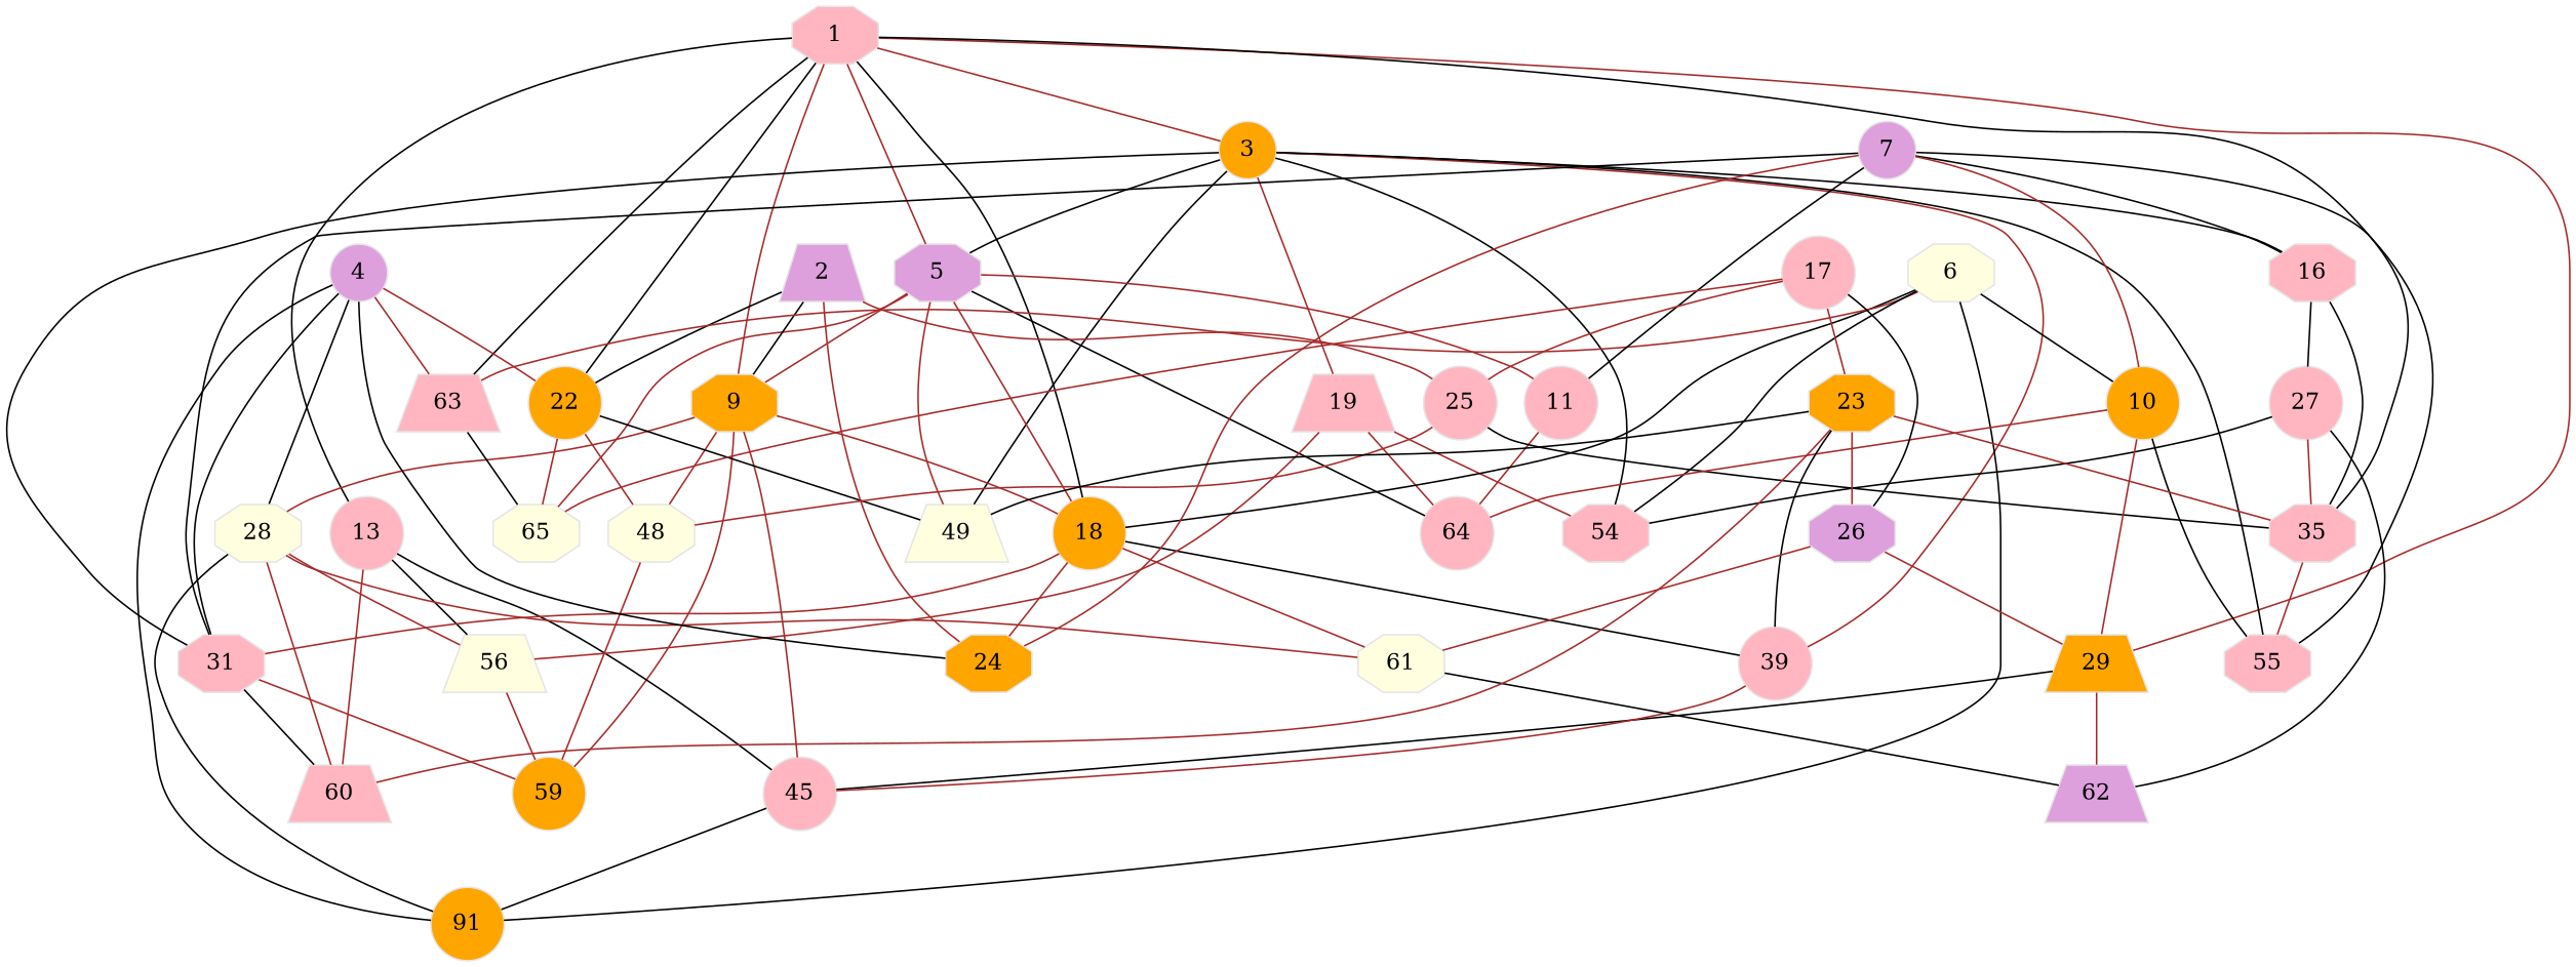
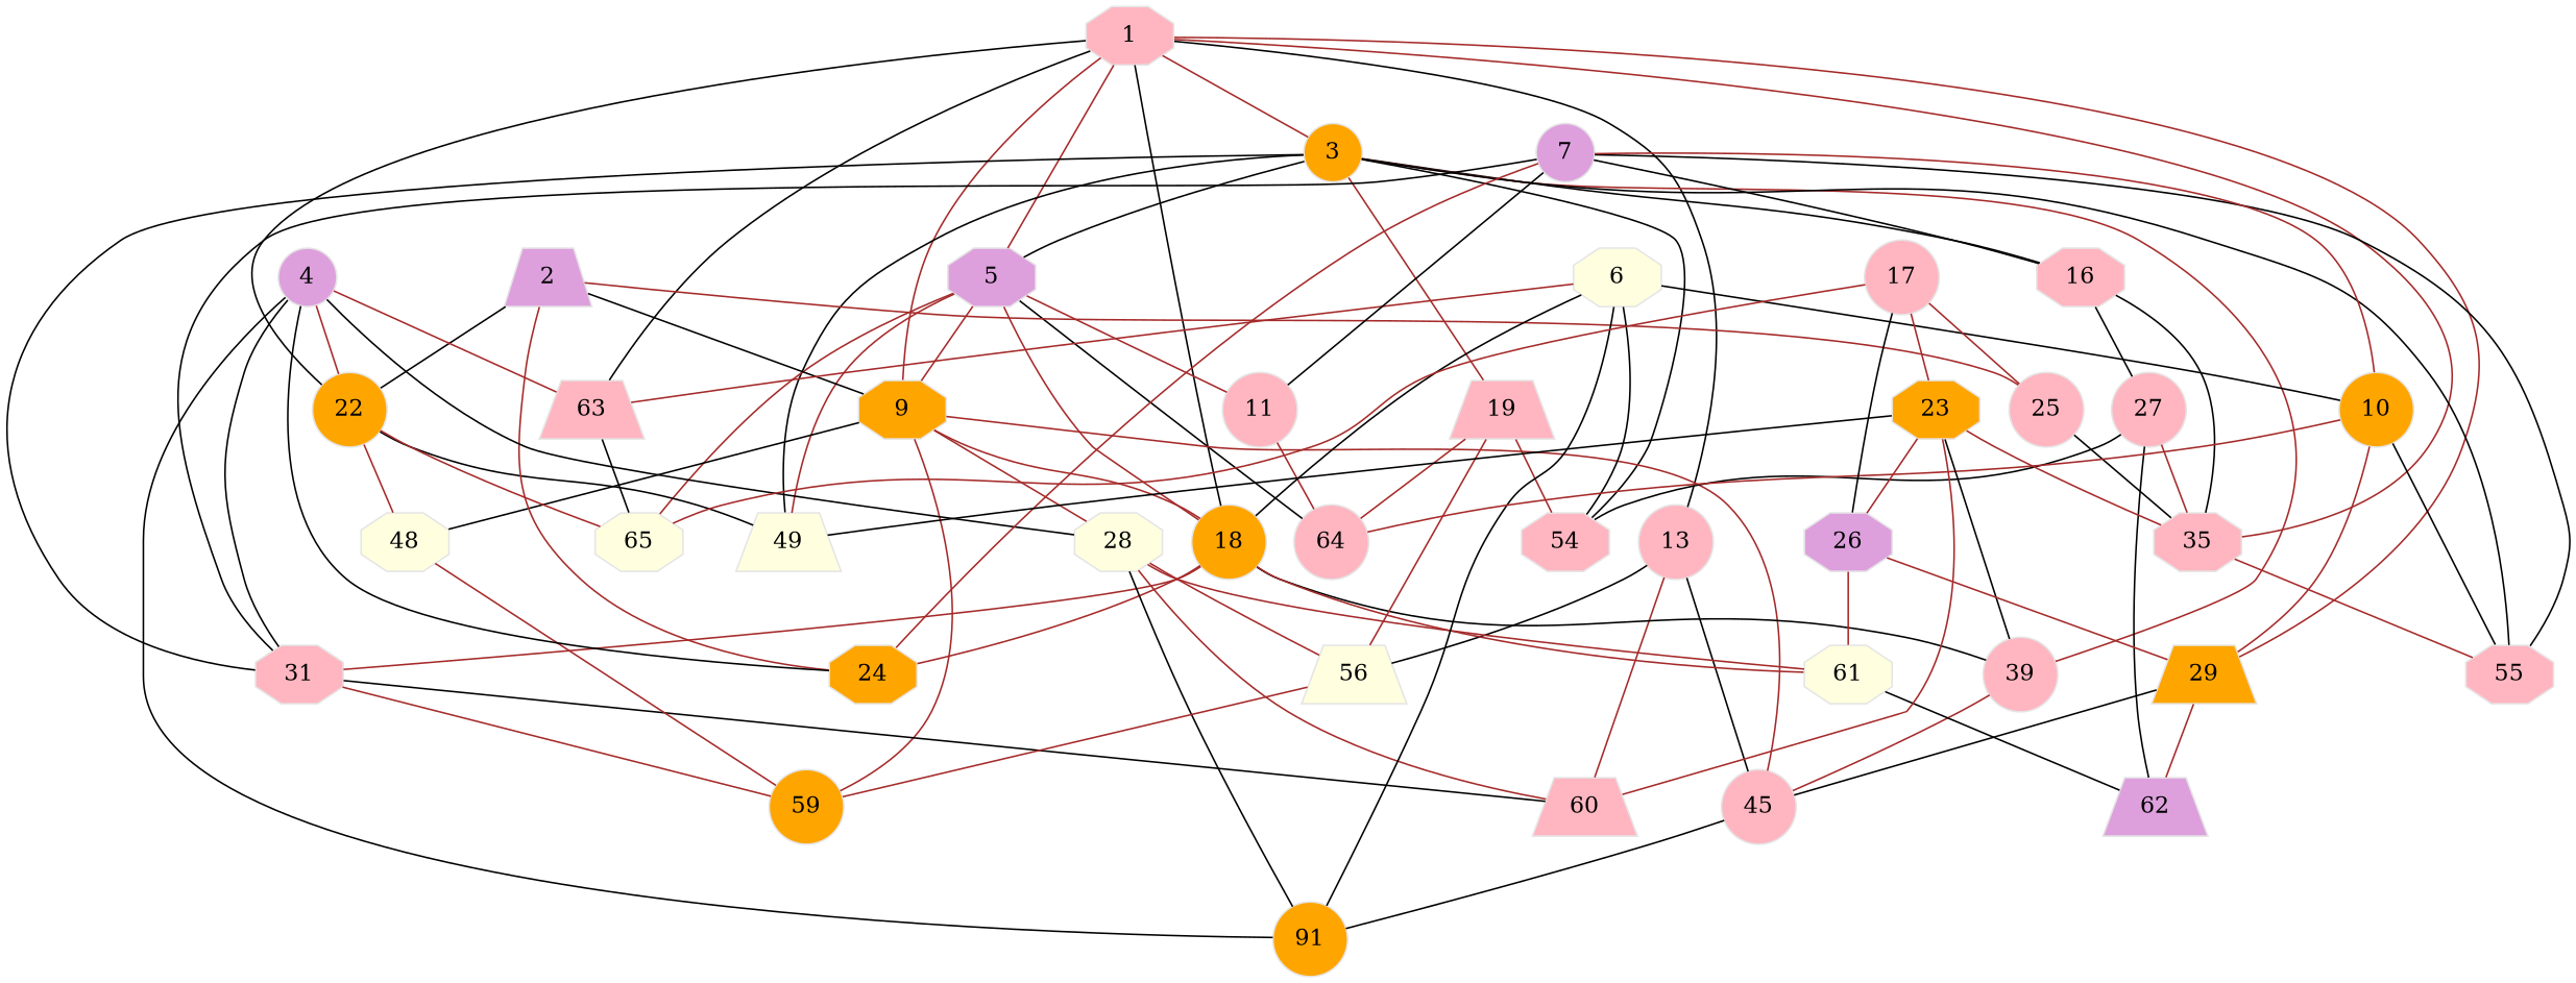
  graph {
    fontname="DejaVu Serif"
    node [color=gray90 fillcolor=lightpink fontname="DejaVu Serif" shape=octagon style=filled]
    edge [color=brown fontname="DejaVu Serif"]
    1 [super="+34+38+21"]
    3 [fillcolor=orange shape=circle super="+12+47"]
    5 [fillcolor=plum super="+8+20+30"]
    9 [fillcolor=orange super="+15+42"]
    13 [shape=circle]
    18 [fillcolor=orange shape=circle super="+37+43"]
    22 [fillcolor=orange shape=circle super="+36"]
    29 [fillcolor=orange shape=trapezium super="+48"]
    35 [super="+46"]
    63 [shape=trapezium]
    16
    19 [shape=trapezium]
    31 [super="+41"]
    39 [shape=circle]
    49 [fillcolor=lightyellow shape=trapezium]
    54
    55
    11 [shape=circle]
    64 [shape=circle]
    65 [fillcolor=lightyellow]
    28 [fillcolor=lightyellow super="+50"]
    n22 [fillcolor=lightyellow label=48]
    45 [shape=circle super="+52"]
    59 [fillcolor=orange shape=circle]
    56 [fillcolor=lightyellow shape=trapezium]
    60 [shape=trapezium]
    24 [fillcolor=orange]
    61 [fillcolor=lightyellow]
    62 [fillcolor=plum shape=trapezium]
    2 [fillcolor=plum shape=trapezium]
    25 [shape=circle]
    27 [shape=circle]
    4 [fillcolor=plum shape=circle super="+40"]
    n34 [fillcolor=orange label=91 shape=circle]
    6 [fillcolor=lightyellow super="+67"]
    10 [fillcolor=orange shape=circle super="+14"]
    7 [fillcolor=plum shape=circle super="+66"]
    23 [fillcolor=orange super="+53"]
    26 [fillcolor=plum]
    17 [shape=circle]
    1 -- 3
    1 -- 5
    1 -- 9 [weight=2]
    1 -- 13 [color=black]
    1 -- 18 [color=black]
    1 -- 22 [color=black]
    1 -- 29
-   1 -- 35 [color=black]
+   1 -- 35
    1 -- 63 [color=black]
    3 -- 5 [color=black weight=2]
    3 -- 16 [color=black]
    3 -- 19
    3 -- 31 [color=black]
    3 -- 39
    3 -- 49 [color=black]
    3 -- 54 [color=black]
    3 -- 55 [color=black]
    5 -- 9
    5 -- 18
    5 -- 49
    5 -- 11 [weight=2]
    5 -- 64 [color=black]
    5 -- 65
    9 -- 18
    9 -- 28
-   9 -- n22
+   9 -- n22 [color=black]
    9 -- 45 [weight=2]
    9 -- 59
    13 -- 45 [color=black]
    13 -- 56 [color=black]
    13 -- 60
    18 -- 31
    18 -- 39 [color=black]
    18 -- 24
    18 -- 61
    22 -- 49 [color=black]
    22 -- 65
    22 -- n22
    29 -- 45 [color=black]
    29 -- 62 [weight=2]
    35 -- 55
    63 -- 65 [color=black]
    16 -- 35 [color=black]
    16 -- 27 [color=black]
    19 -- 54
    19 -- 64
    19 -- 56
    31 -- 59
    31 -- 60 [color=black]
    39 -- 45
    11 -- 64
    28 -- 56
    28 -- 60
    28 -- 61
    28 -- n34 [color=black]
    n22 -- 59
    45 -- n34 [color=black]
    56 -- 59
    61 -- 62 [color=black]
    2 -- 9 [color=black]
    2 -- 22 [color=black]
    2 -- 24
    2 -- 25
    25 -- 35 [color=black]
-   25 -- n22
    27 -- 35
    27 -- 54 [color=black]
    27 -- 62 [color=black]
    4 -- 22
    4 -- 63
    4 -- 31 [color=black]
    4 -- 28 [color=black]
    4 -- 24 [color=black]
    4 -- n34 [color=black]
    6 -- 18 [color=black]
    6 -- 63
    6 -- 54 [color=black]
    6 -- n34 [color=black]
    6 -- 10 [color=black weight=2]
    10 -- 29
    10 -- 55 [color=black]
    10 -- 64
    7 -- 16 [color=black]
    7 -- 31 [color=black]
    7 -- 55 [color=black]
    7 -- 11 [color=black]
    7 -- 24
    7 -- 10
    23 -- 35
    23 -- 39 [color=black]
    23 -- 49 [color=black]
    23 -- 60
    23 -- 26
    26 -- 29
    26 -- 61
    17 -- 65
    17 -- 25
    17 -- 23
    17 -- 26 [color=black]
  }
